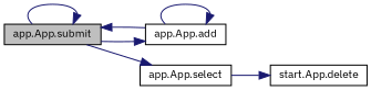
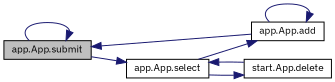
  digraph {
    fontname="IBM Plex Sans"
    rankdir=LR
    node [color=black fillcolor=white fontname="IBM Plex Sans" fontsize=10 shape=record style=filled]
    edge [color=midnightblue fontname="IBM Plex Sans" fontsize=10 labelfontname=Helvetica labelfontsize=10 style=solid]
    n1 [fillcolor=grey75 fontcolor=black height=0.2 label="app.App.submit" width=0.4]
    n2 [height=0.2 label="app.App.add" width=0.4]
    n3 [height=0.2 label="app.App.select" width=0.4]
    n4 [height=0.2 label="start.App.delete" width=0.4]
    n1 -> n1
-   n1 -> n2
+   n3 -> n2
    n1 -> n3
    n2 -> n1
    n2 -> n2
    n3 -> n4
+   n4 -> n3
  }
